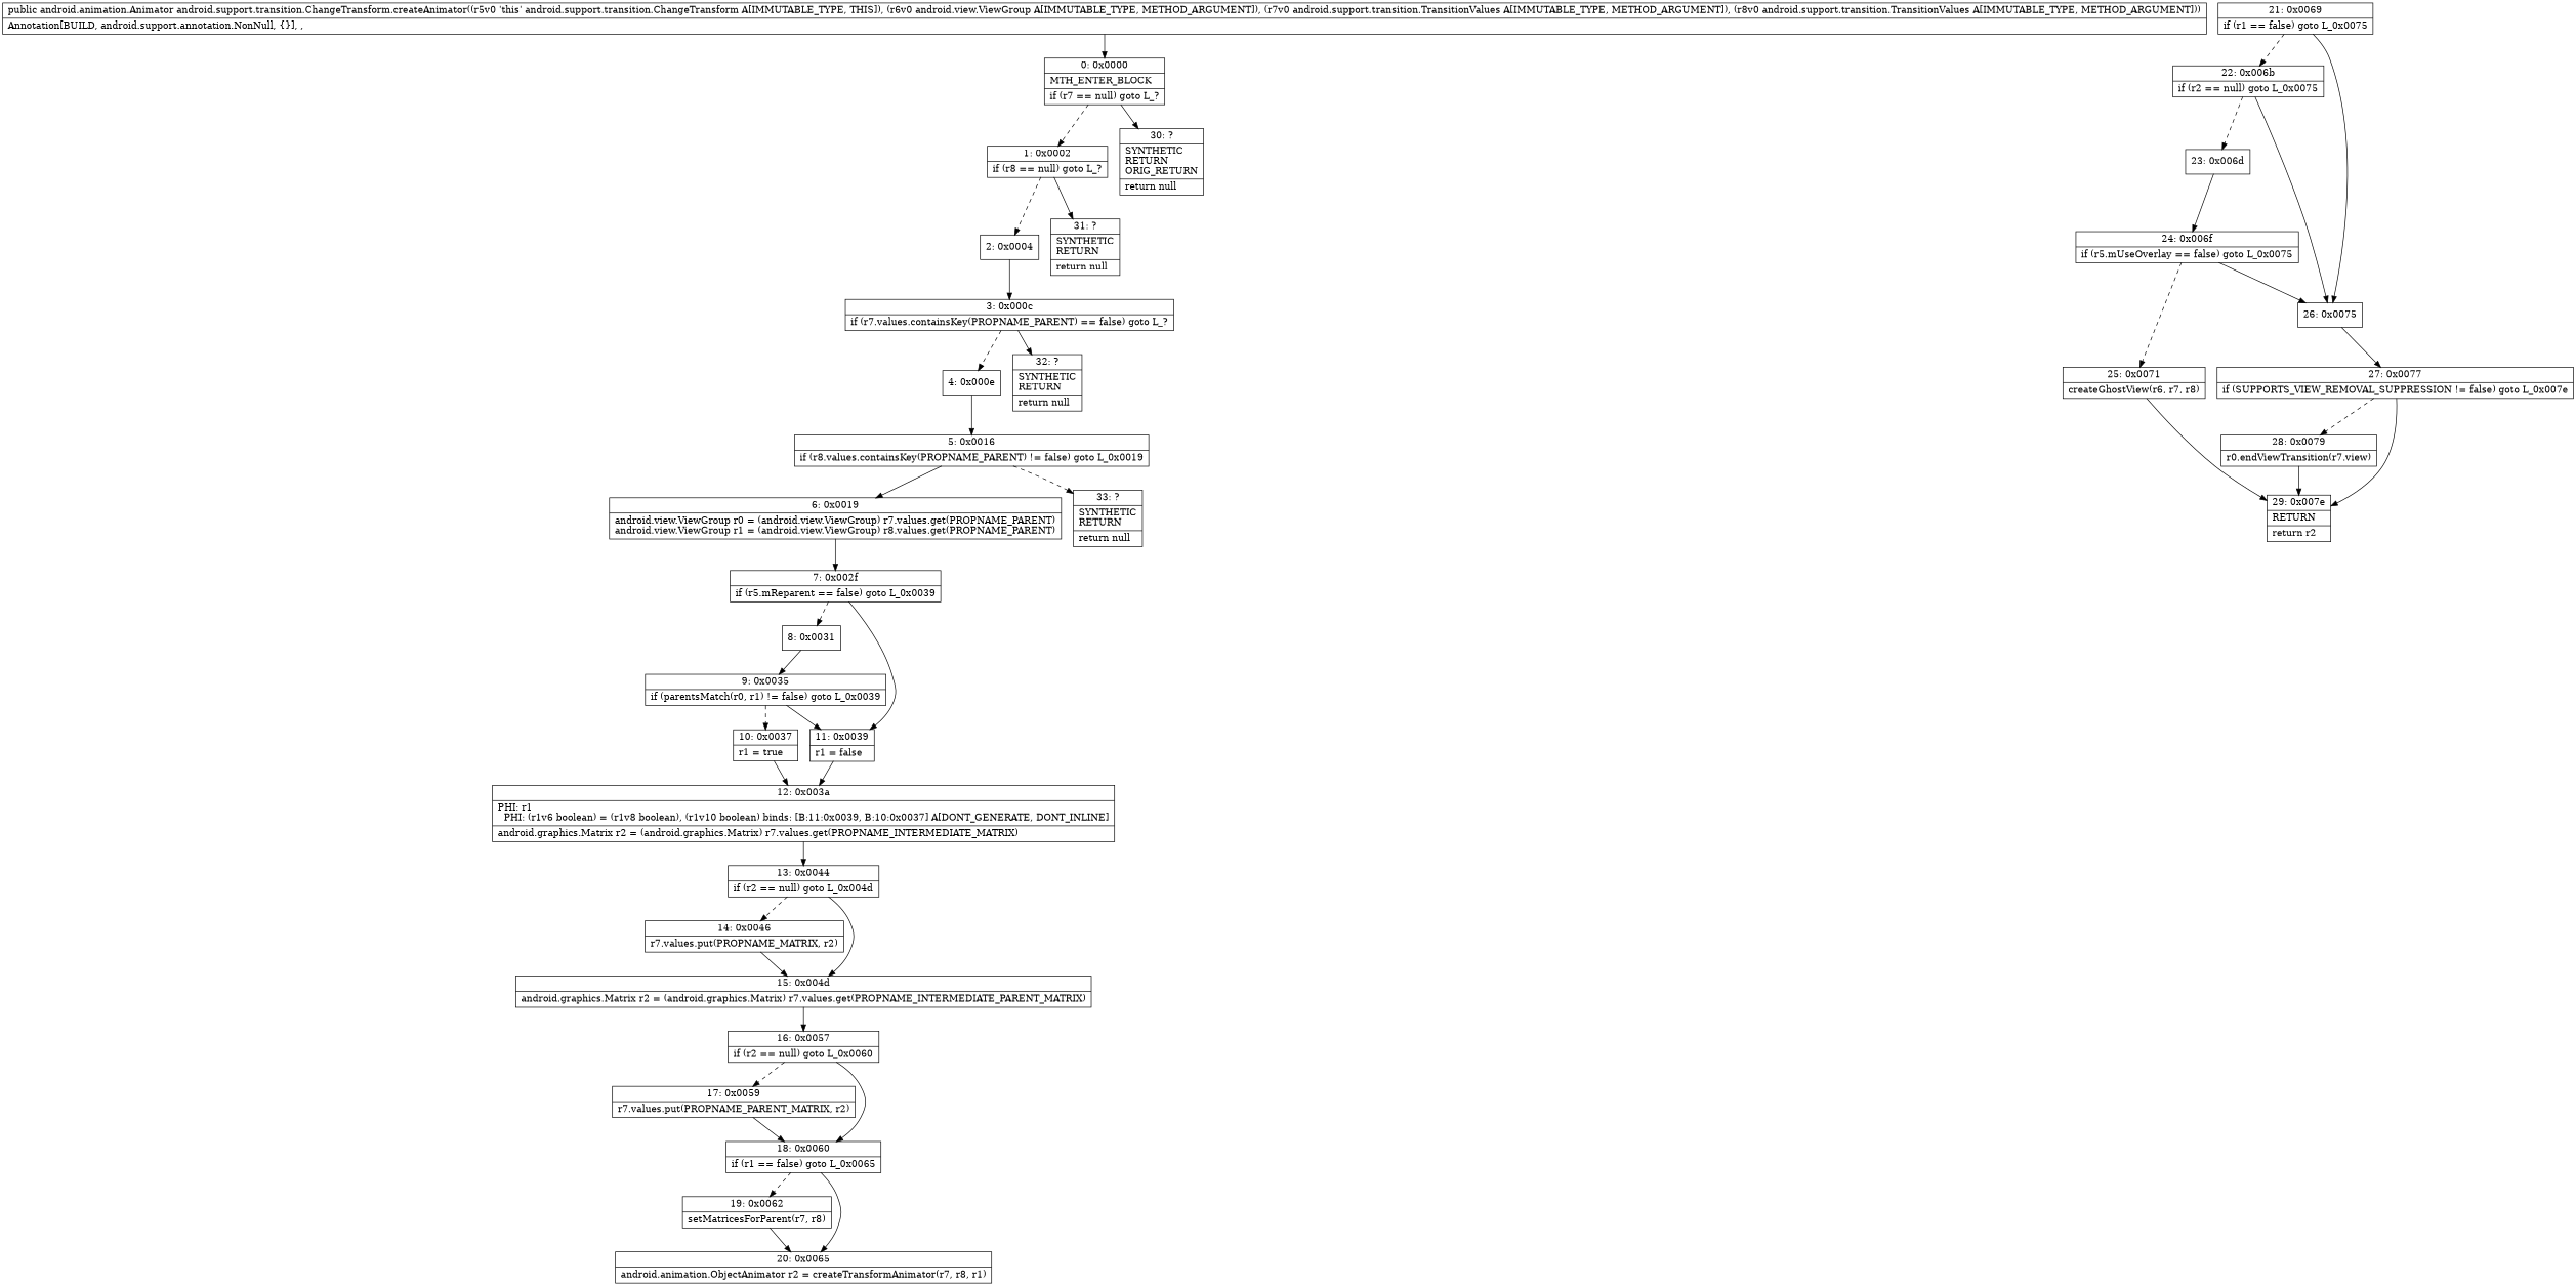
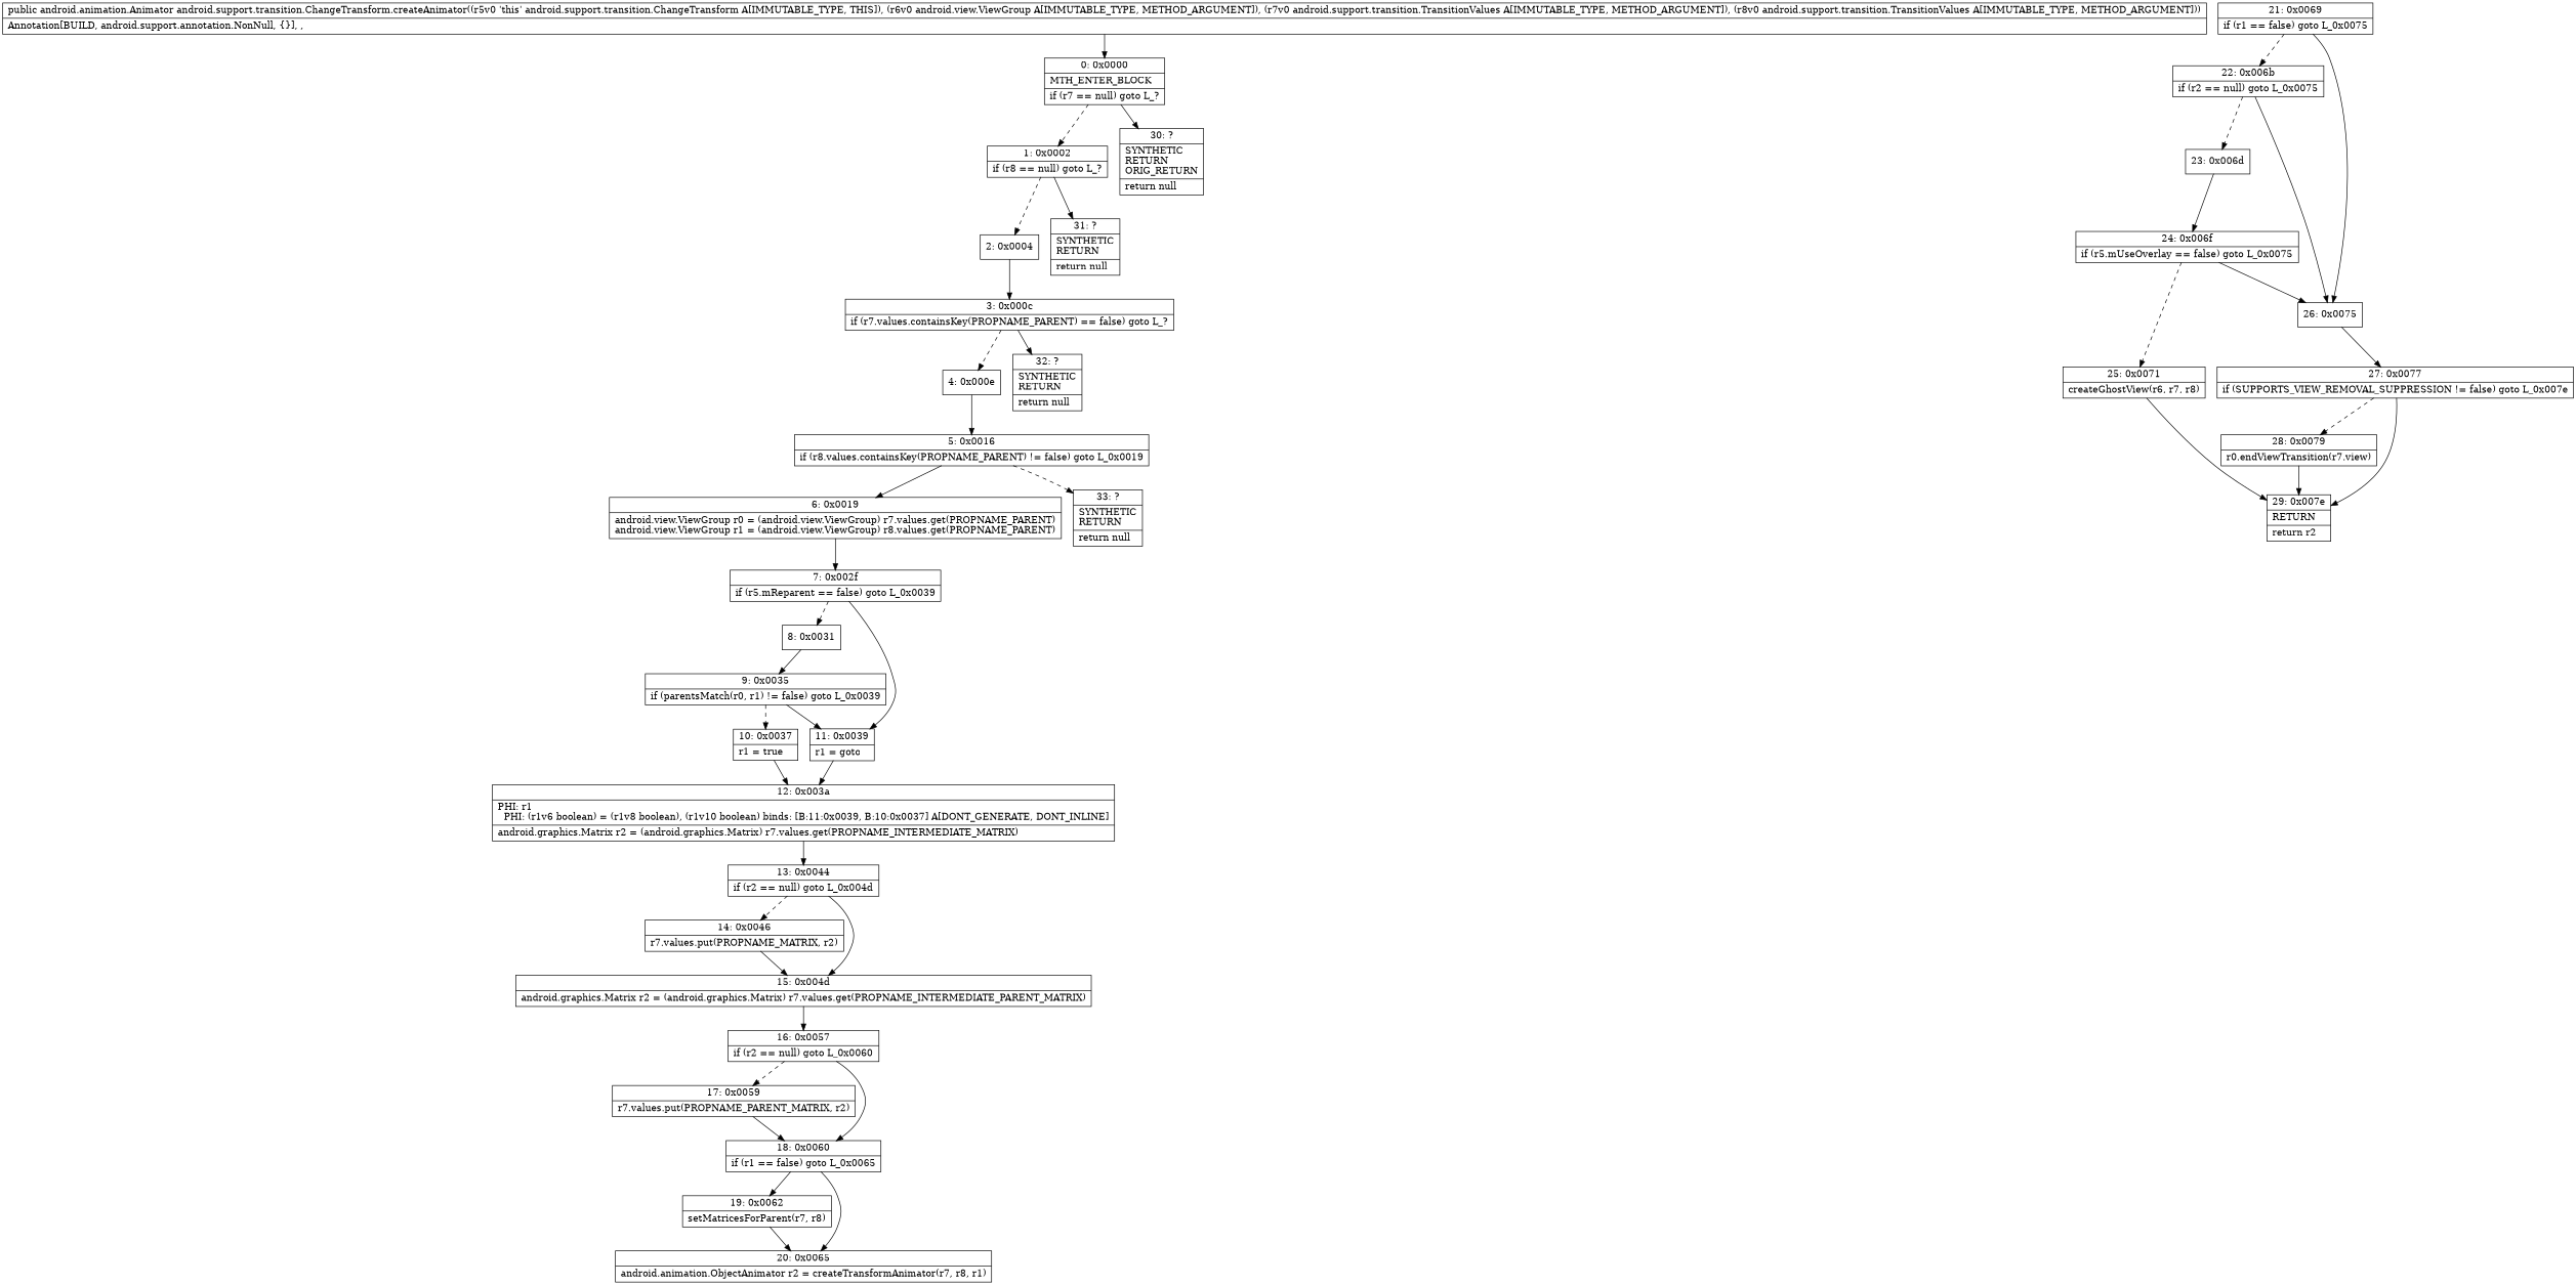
  digraph {
    node [shape=record]
    n1 [label="{0\:\ 0x0000|MTH_ENTER_BLOCK\l|if (r7 == null) goto L_?\l}"]
    n2 [label="{1\:\ 0x0002|if (r8 == null) goto L_?\l}"]
    n3 [label="{30\:\ ?|SYNTHETIC\lRETURN\lORIG_RETURN\l|return null\l}"]
    n4 [label="{2\:\ 0x0004}"]
    n5 [label="{31\:\ ?|SYNTHETIC\lRETURN\l|return null\l}"]
    n6 [label="{3\:\ 0x000c|if (r7.values.containsKey(PROPNAME_PARENT) == false) goto L_?\l}"]
    n7 [label="{4\:\ 0x000e}"]
    n8 [label="{32\:\ ?|SYNTHETIC\lRETURN\l|return null\l}"]
    n9 [label="{5\:\ 0x0016|if (r8.values.containsKey(PROPNAME_PARENT) != false) goto L_0x0019\l}"]
    n10 [label="{6\:\ 0x0019|android.view.ViewGroup r0 = (android.view.ViewGroup) r7.values.get(PROPNAME_PARENT)\landroid.view.ViewGroup r1 = (android.view.ViewGroup) r8.values.get(PROPNAME_PARENT)\l}"]
    n11 [label="{33\:\ ?|SYNTHETIC\lRETURN\l|return null\l}"]
    n12 [label="{7\:\ 0x002f|if (r5.mReparent == false) goto L_0x0039\l}"]
    n13 [label="{8\:\ 0x0031}"]
-   n14 [label="{11\:\ 0x0039|r1 = false\l}"]
+   n14 [label="{11\:\ 0x0039|r1 = goto\l}"]
    n15 [label="{9\:\ 0x0035|if (parentsMatch(r0, r1) != false) goto L_0x0039\l}"]
    n16 [label="{12\:\ 0x003a|PHI: r1 \l  PHI: (r1v6 boolean) = (r1v8 boolean), (r1v10 boolean) binds: [B:11:0x0039, B:10:0x0037] A[DONT_GENERATE, DONT_INLINE]\l|android.graphics.Matrix r2 = (android.graphics.Matrix) r7.values.get(PROPNAME_INTERMEDIATE_MATRIX)\l}"]
    n17 [label="{10\:\ 0x0037|r1 = true\l}"]
    n18 [label="{13\:\ 0x0044|if (r2 == null) goto L_0x004d\l}"]
    n19 [label="{14\:\ 0x0046|r7.values.put(PROPNAME_MATRIX, r2)\l}"]
    n20 [label="{15\:\ 0x004d|android.graphics.Matrix r2 = (android.graphics.Matrix) r7.values.get(PROPNAME_INTERMEDIATE_PARENT_MATRIX)\l}"]
    n21 [label="{16\:\ 0x0057|if (r2 == null) goto L_0x0060\l}"]
    n22 [label="{17\:\ 0x0059|r7.values.put(PROPNAME_PARENT_MATRIX, r2)\l}"]
    n23 [label="{18\:\ 0x0060|if (r1 == false) goto L_0x0065\l}"]
    n24 [label="{19\:\ 0x0062|setMatricesForParent(r7, r8)\l}"]
    n25 [label="{20\:\ 0x0065|android.animation.ObjectAnimator r2 = createTransformAnimator(r7, r8, r1)\l}"]
    n26 [label="{21\:\ 0x0069|if (r1 == false) goto L_0x0075\l}"]
    n27 [label="{22\:\ 0x006b|if (r2 == null) goto L_0x0075\l}"]
    n28 [label="{26\:\ 0x0075}"]
    n29 [label="{23\:\ 0x006d}"]
    n30 [label="{27\:\ 0x0077|if (SUPPORTS_VIEW_REMOVAL_SUPPRESSION != false) goto L_0x007e\l}"]
    n31 [label="{24\:\ 0x006f|if (r5.mUseOverlay == false) goto L_0x0075\l}"]
    n32 [label="{25\:\ 0x0071|createGhostView(r6, r7, r8)\l}"]
    n33 [label="{29\:\ 0x007e|RETURN\l|return r2\l}"]
    n34 [label="{28\:\ 0x0079|r0.endViewTransition(r7.view)\l}"]
    n35 [label="{public android.animation.Animator android.support.transition.ChangeTransform.createAnimator((r5v0 'this' android.support.transition.ChangeTransform A[IMMUTABLE_TYPE, THIS]), (r6v0 android.view.ViewGroup A[IMMUTABLE_TYPE, METHOD_ARGUMENT]), (r7v0 android.support.transition.TransitionValues A[IMMUTABLE_TYPE, METHOD_ARGUMENT]), (r8v0 android.support.transition.TransitionValues A[IMMUTABLE_TYPE, METHOD_ARGUMENT]))  | Annotation[BUILD, android.support.annotation.NonNull, \{\}], , \l}"]
    n1 -> n2 [style=dashed]
    n1 -> n3
    n2 -> n4 [style=dashed]
    n2 -> n5
    n4 -> n6
    n6 -> n7 [style=dashed]
    n6 -> n8
    n7 -> n9
    n9 -> n10
    n9 -> n11 [style=dashed]
    n10 -> n12
    n12 -> n13 [style=dashed]
    n12 -> n14
    n13 -> n15
    n14 -> n16
    n15 -> n14
    n15 -> n17 [style=dashed]
    n16 -> n18
    n17 -> n16
    n18 -> n19 [style=dashed]
    n18 -> n20
    n19 -> n20
    n20 -> n21
    n21 -> n22 [style=dashed]
    n21 -> n23
    n22 -> n23
-   n23 -> n24 [style=dashed]
+   n23 -> n24 [style=solid]
    n23 -> n25
    n24 -> n25
    n26 -> n27 [style=dashed]
    n26 -> n28
    n27 -> n28
    n27 -> n29 [style=dashed]
    n28 -> n30
    n29 -> n31
    n30 -> n33
    n30 -> n34 [style=dashed]
    n31 -> n28
    n31 -> n32 [style=dashed]
    n32 -> n33
    n34 -> n33
    n35 -> n1
  }
